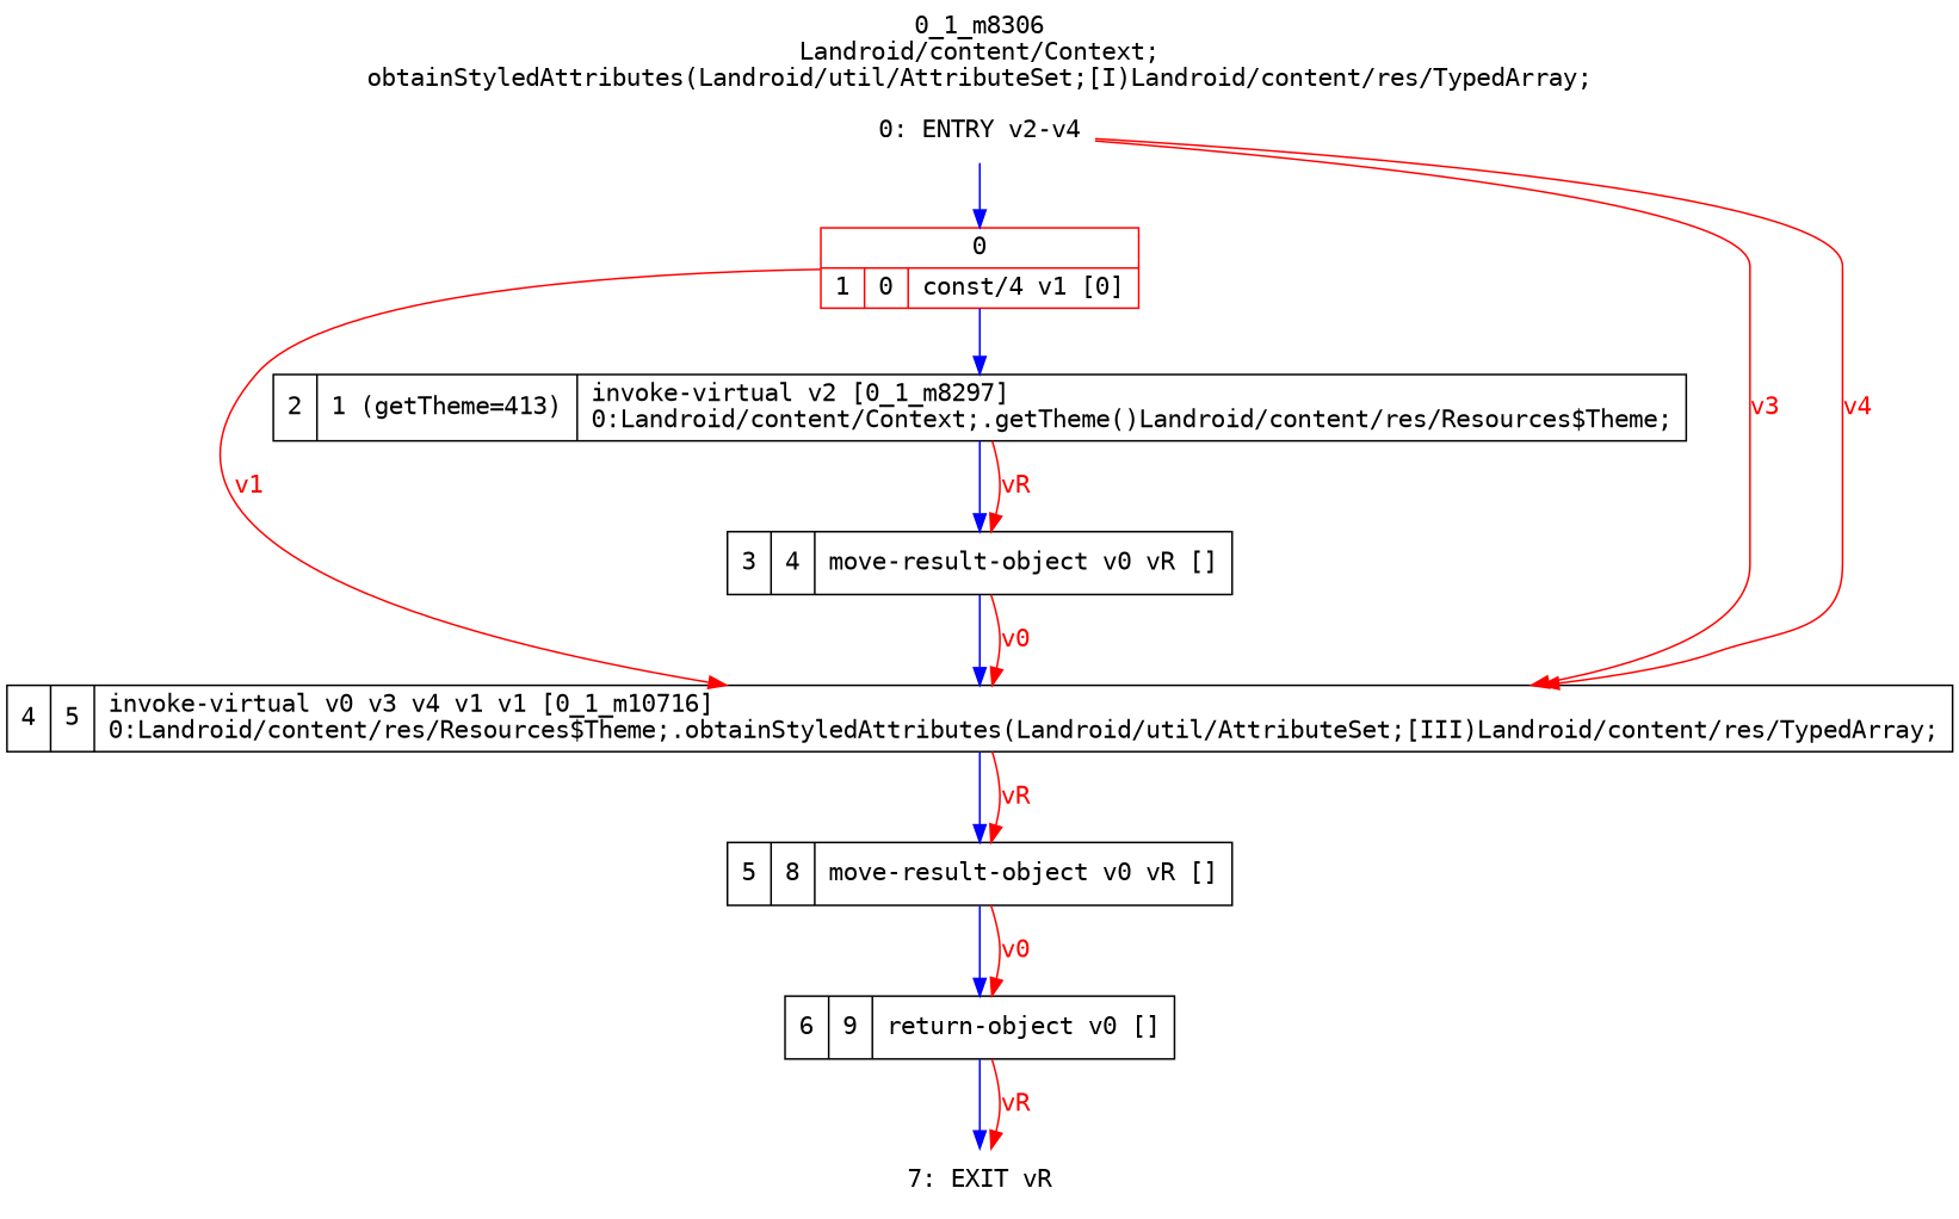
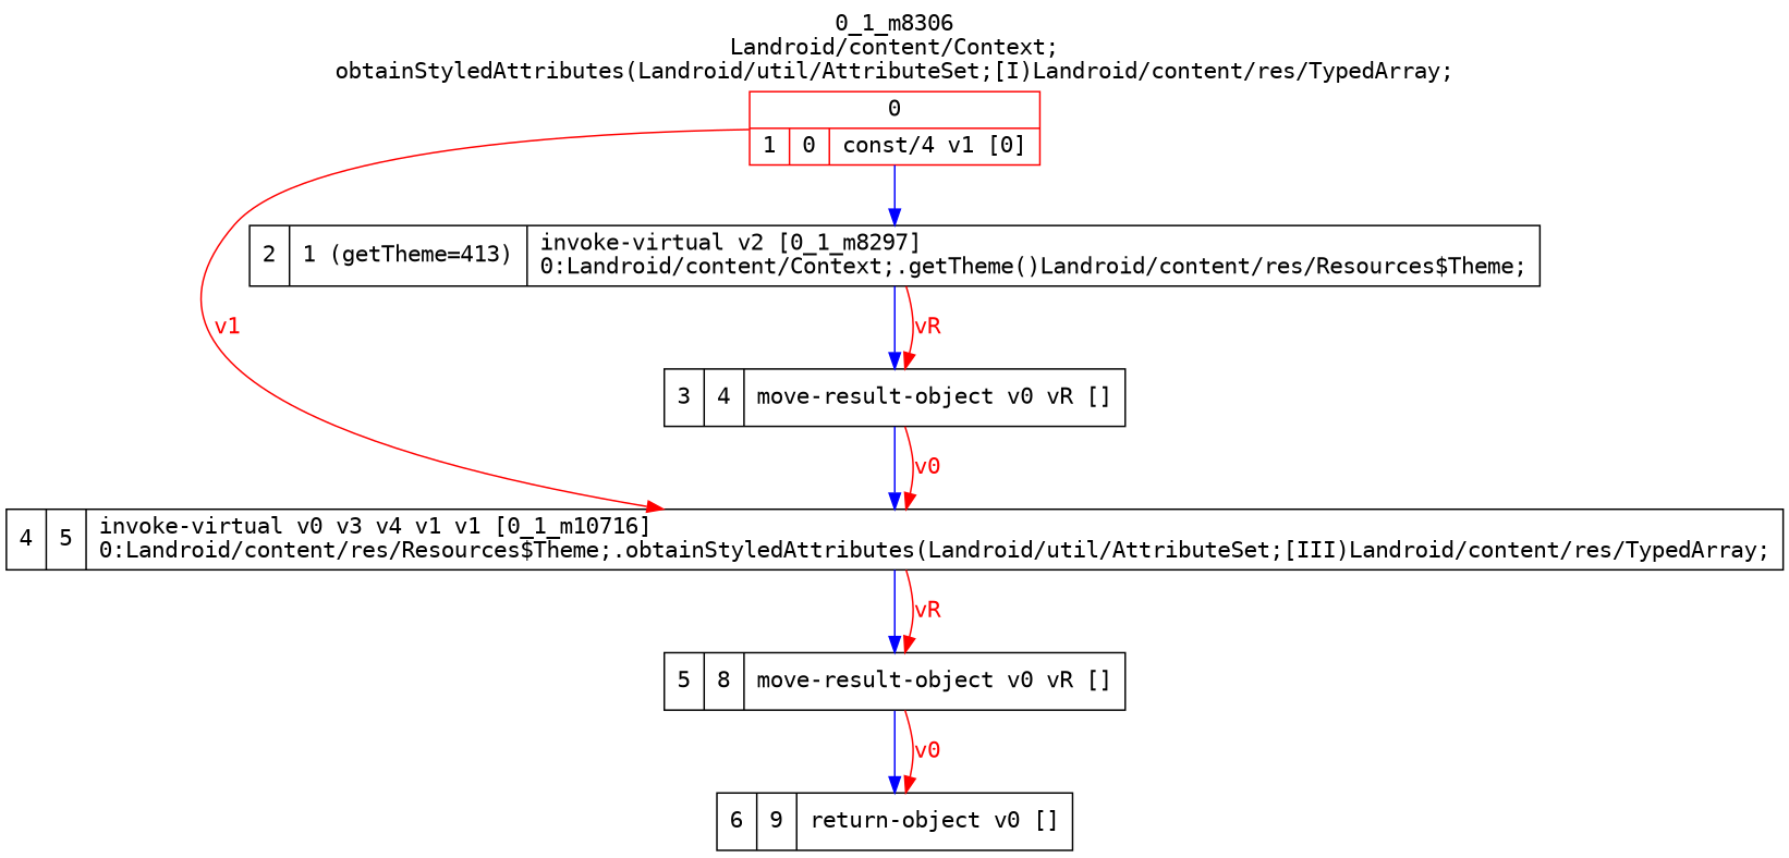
  digraph {
    fontname="DejaVu Sans Mono"
    label="0_1_m8306\nLandroid/content/Context;\nobtainStyledAttributes(Landroid/util/AttributeSet;[I)Landroid/content/res/TypedArray;"
    labelloc=t
    rankdir=UD
    node [fontname="DejaVu Sans Mono" shape=record]
    edge [color=red fontcolor=red fontname="DejaVu Sans Mono"]
-   n1 [label="0: ENTRY v2-v4" shape=plaintext]
    n2 [color=red label="{0|{1|0|const/4 v1 [0]\l}}"]
    n3 [label="4|5|invoke-virtual v0 v3 v4 v1 v1 [0_1_m10716]\l0:Landroid/content/res/Resources$Theme;.obtainStyledAttributes(Landroid/util/AttributeSet;[III)Landroid/content/res/TypedArray;\l"]
    n4 [label="2|1 (getTheme=413)|invoke-virtual v2 [0_1_m8297]\l0:Landroid/content/Context;.getTheme()Landroid/content/res/Resources$Theme;\l"]
    n5 [label="3|4|move-result-object v0 vR []\l"]
    n6 [label="5|8|move-result-object v0 vR []\l"]
    n7 [label="6|9|return-object v0 []\l"]
-   n8 [label="7: EXIT vR" shape=plaintext]
-   n1 -> n2 [color=blue fontcolor=blue weight=100]
-   n1 -> n3 [label=v3]
-   n1 -> n3 [label=v4]
    n2 -> n3 [label=v1]
    n2 -> n4 [color=blue fontcolor=blue weight=100]
    n3 -> n6 [color=blue fontcolor=blue weight=100]
    n3 -> n6 [label=vR]
    n4 -> n5 [color=blue fontcolor=blue weight=100]
    n4 -> n5 [label=vR]
    n5 -> n3 [color=blue fontcolor=blue weight=100]
    n5 -> n3 [label=v0]
    n6 -> n7 [color=blue fontcolor=blue weight=100]
    n6 -> n7 [label=v0]
-   n7 -> n8 [color=blue fontcolor=blue weight=100]
-   n7 -> n8 [label=vR]
  }
